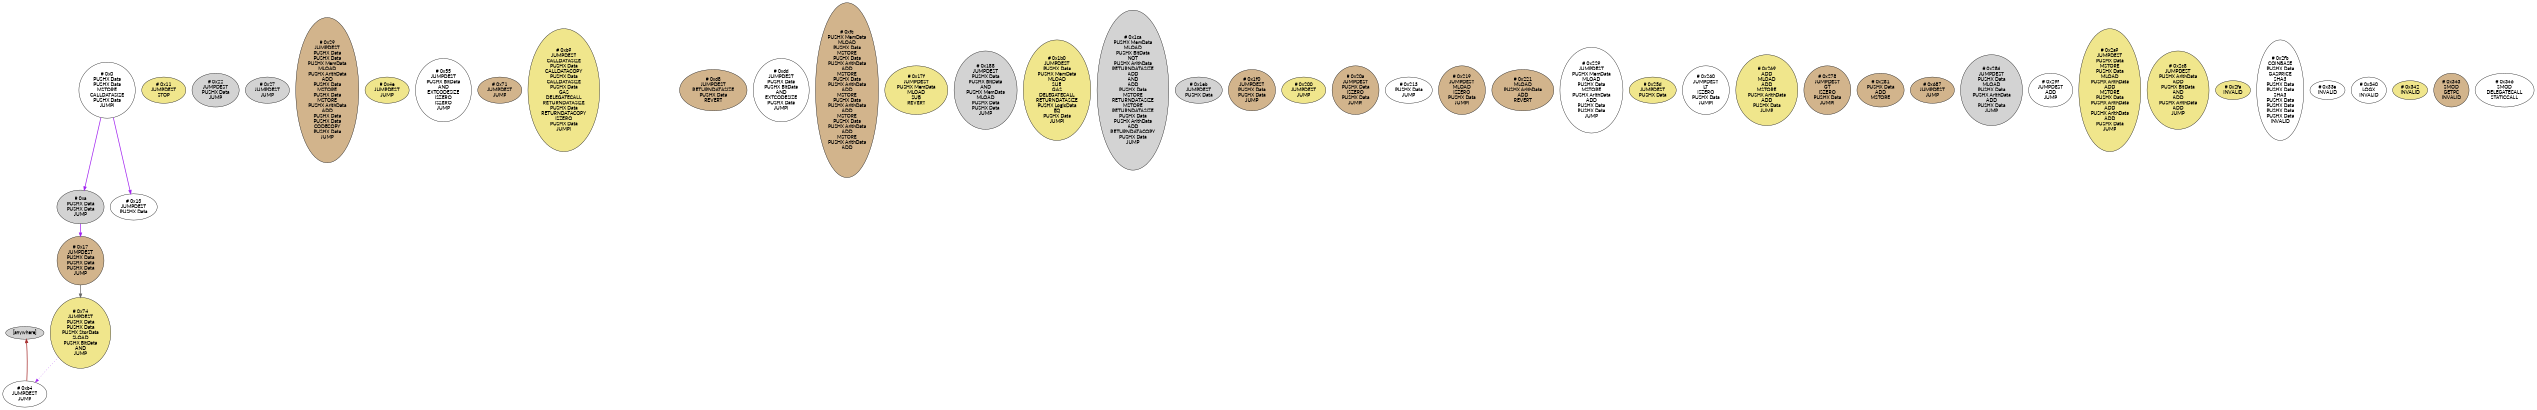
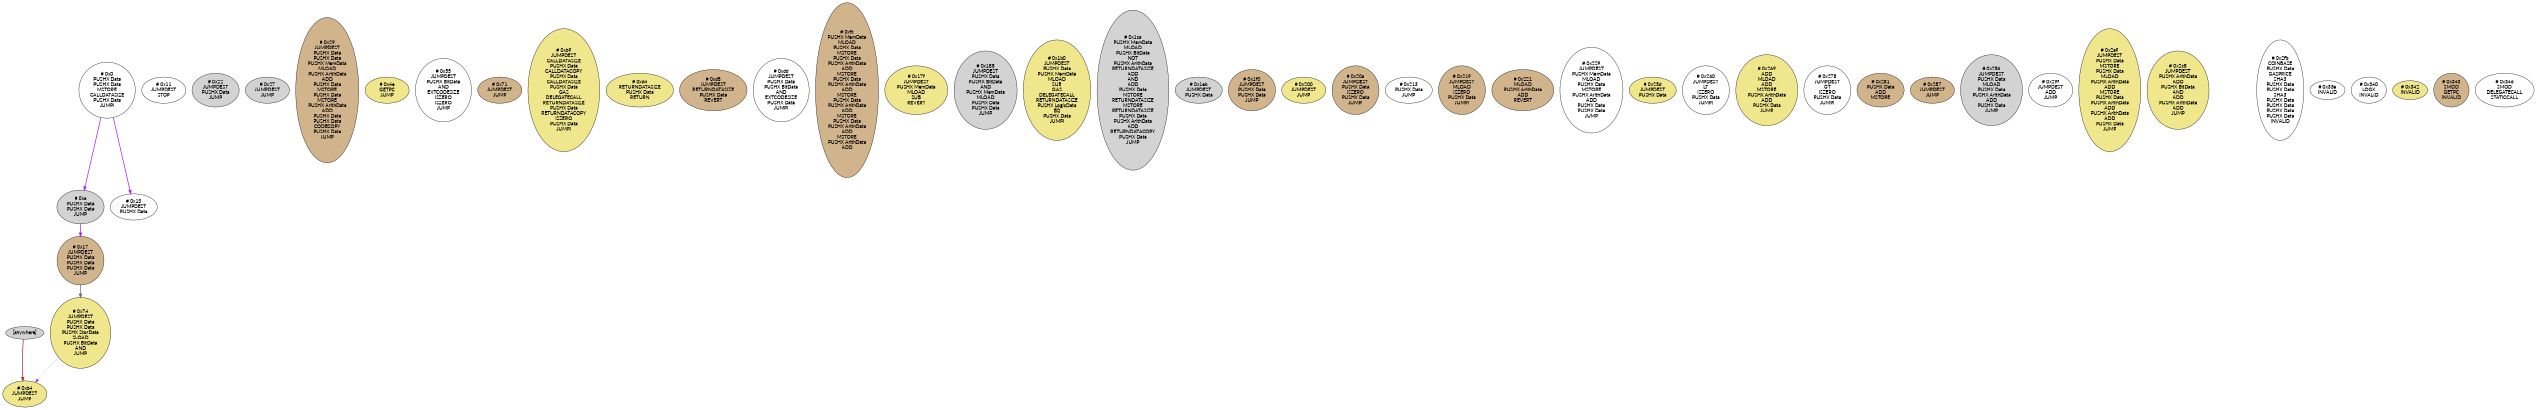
  digraph {
    compound=true
    fontname=Lato
    node [fillcolor=white fontname=Lato style=filled]
    edge [color=purple fontname=Lato style=bold]
    n1 [fillcolor=lightgrey label="[anywhere]"]
    n2 [label="# 0x0\nPUSHX Data\nPUSHX Data\nMSTORE\nCALLDATASIZE\nPUSHX Data\nJUMPI\n"]
    n3 [fillcolor=lightgrey label="# 0xa\nPUSHX Data\nPUSHX Data\nJUMP\n"]
    n4 [label="# 0x13\nJUMPDEST\nPUSHX Data\n"]
    n5 [fillcolor=tan label="# 0x17\nJUMPDEST\nPUSHX Data\nPUSHX Data\nPUSHX Data\nJUMP\n"]
    n6 [fillcolor=khaki label="# 0x74\nJUMPDEST\nPUSHX Data\nPUSHX Data\nPUSHX StorData\nSLOAD\nPUSHX BitData\nAND\nJUMP\n"]
-   n7 [fillcolor=khaki label="# 0x11\nJUMPDEST\nSTOP\n"]
-   n8 [label="# 0xb4\nJUMPDEST\nJUMP\n"]
+   n7 [label="# 0x11\nJUMPDEST\nSTOP\n"]
+   n8 [fillcolor=khaki label="# 0xb4\nJUMPDEST\nJUMP\n"]
    n9 [fillcolor=lightgrey label="# 0x22\nJUMPDEST\nPUSHX Data\nJUMP\n"]
    n10 [fillcolor=lightgrey label="# 0x27\nJUMPDEST\nJUMP\n"]
    n11 [fillcolor=tan label="# 0x29\nJUMPDEST\nPUSHX Data\nPUSHX Data\nPUSHX MemData\nMLOAD\nPUSHX ArithData\nADD\nPUSHX Data\nMSTORE\nPUSHX Data\nMSTORE\nPUSHX ArithData\nADD\nPUSHX Data\nPUSHX Data\nCODECOPY\nPUSHX Data\nJUMP\n"]
-   n12 [fillcolor=khaki label="# 0x4e\nJUMPDEST\nJUMP\n"]
+   n12 [fillcolor=khaki label="# 0x4e\nGETPC\nJUMP\n"]
    n13 [label="# 0x55\nJUMPDEST\nPUSHX BitData\nAND\nEXTCODESIZE\nISZERO\nISZERO\nJUMP\n"]
    n14 [fillcolor=tan label="# 0x71\nJUMPDEST\nJUMP\n"]
    n15 [fillcolor=khaki label="# 0xb9\nJUMPDEST\nCALLDATASIZE\nPUSHX Data\nCALLDATACOPY\nPUSHX Data\nCALLDATASIZE\nPUSHX Data\nGAS\nDELEGATECALL\nRETURNDATASIZE\nPUSHX Data\nRETURNDATACOPY\nISZERO\nPUSHX Data\nJUMPI\n"]
+   n16 [fillcolor=khaki label="# 0xd4\nRETURNDATASIZE\nPUSHX Data\nRETURN\n"]
    n17 [fillcolor=tan label="# 0xd8\nJUMPDEST\nRETURNDATASIZE\nPUSHX Data\nREVERT\n"]
    n18 [label="# 0xdd\nJUMPDEST\nPUSHX Data\nPUSHX BitData\nAND\nEXTCODESIZE\nPUSHX Data\nJUMPI\n"]
    n19 [fillcolor=tan label="# 0xfc\nPUSHX MemData\nMLOAD\nPUSHX Data\nMSTORE\nPUSHX Data\nPUSHX ArithData\nADD\nMSTORE\nPUSHX Data\nPUSHX ArithData\nADD\nMSTORE\nPUSHX Data\nPUSHX ArithData\nADD\nMSTORE\nPUSHX Data\nPUSHX ArithData\nADD\nMSTORE\nPUSHX ArithData\nADD\n"]
    n20 [fillcolor=khaki label="# 0x17f\nJUMPDEST\nPUSHX MemData\nMLOAD\nSUB\nREVERT\n"]
    n21 [fillcolor=lightgrey label="# 0x188\nJUMPDEST\nPUSHX Data\nPUSHX BitData\nAND\nPUSHX MemData\nMLOAD\nPUSHX Data\nPUSHX Data\nJUMP\n"]
    n22 [fillcolor=khaki label="# 0x1b0\nJUMPDEST\nPUSHX Data\nPUSHX MemData\nMLOAD\nSUB\nGAS\nDELEGATECALL\nRETURNDATASIZE\nPUSHX LogicData\nEQ\nPUSHX Data\nJUMPI\n"]
    n23 [fillcolor=lightgrey label="# 0x1ca\nPUSHX MemData\nMLOAD\nPUSHX BitData\nNOT\nPUSHX ArithData\nRETURNDATASIZE\nADD\nAND\nADD\nPUSHX Data\nMSTORE\nRETURNDATASIZE\nMSTORE\nRETURNDATASIZE\nPUSHX Data\nPUSHX ArithData\nADD\nRETURNDATACOPY\nPUSHX Data\nJUMP\n"]
    n24 [fillcolor=lightgrey label="# 0x1eb\nJUMPDEST\nPUSHX Data\n"]
    n25 [fillcolor=tan label="# 0x1f0\nJUMPDEST\nPUSHX Data\nPUSHX Data\nJUMP\n"]
    n26 [fillcolor=khaki label="# 0x200\nJUMPDEST\nJUMP\n"]
    n27 [fillcolor=tan label="# 0x20a\nJUMPDEST\nPUSHX Data\nISZERO\nPUSHX Data\nJUMPI\n"]
    n28 [label="# 0x213\nPUSHX Data\nJUMP\n"]
    n29 [fillcolor=tan label="# 0x219\nJUMPDEST\nMLOAD\nISZERO\nPUSHX Data\nJUMPI\n"]
    n30 [fillcolor=tan label="# 0x221\nMLOAD\nPUSHX ArithData\nADD\nREVERT\n"]
    n31 [label="# 0x229\nJUMPDEST\nPUSHX MemData\nMLOAD\nPUSHX Data\nMSTORE\nPUSHX ArithData\nADD\nPUSHX Data\nPUSHX Data\nJUMP\n"]
    n32 [fillcolor=khaki label="# 0x25d\nJUMPDEST\nPUSHX Data\n"]
    n33 [label="# 0x260\nJUMPDEST\nLT\nISZERO\nPUSHX Data\nJUMPI\n"]
    n34 [fillcolor=khaki label="# 0x269\nADD\nMLOAD\nADD\nMSTORE\nPUSHX ArithData\nADD\nPUSHX Data\nJUMP\n"]
-   n35 [fillcolor=tan label="# 0x278\nJUMPDEST\nGT\nISZERO\nPUSHX Data\nJUMPI\n"]
+   n35 [label="# 0x278\nJUMPDEST\nGT\nISZERO\nPUSHX Data\nJUMPI\n"]
    n36 [fillcolor=tan label="# 0x281\nPUSHX Data\nADD\nMSTORE\n"]
-   n37 [fillcolor=tan label="# 0x687\nJUMPDEST\nJUMP\n"]
+   n37 [fillcolor=tan label="# 0x287\nJUMPDEST\nJUMP\n"]
    n38 [fillcolor=lightgrey label="# 0x28d\nJUMPDEST\nPUSHX Data\nMLOAD\nPUSHX Data\nPUSHX ArithData\nADD\nPUSHX Data\nJUMP\n"]
    n39 [label="# 0x29f\nJUMPDEST\nADD\nJUMP\n"]
    n40 [fillcolor=khaki label="# 0x2a9\nJUMPDEST\nPUSHX Data\nMSTORE\nPUSHX Data\nMLOAD\nPUSHX ArithData\nADD\nMSTORE\nPUSHX Data\nPUSHX ArithData\nADD\nPUSHX ArithData\nADD\nPUSHX Data\nJUMP\n"]
    n41 [fillcolor=khaki label="# 0x2c8\nJUMPDEST\nPUSHX ArithData\nADD\nPUSHX BitData\nAND\nADD\nPUSHX ArithData\nADD\nJUMP\n"]
-   n42 [fillcolor=khaki label="# 0x2fa\nINVALID\n"]
    n43 [label="# 0x2fb\nCOINBASE\nPUSHX Data\nGASPRICE\nSHA3\nPUSHX Data\nPUSHX Data\nSHA3\nPUSHX Data\nPUSHX Data\nPUSHX Data\nPUSHX Data\nINVALID\n"]
    n44 [label="# 0x33e\nINVALID\n"]
    n45 [label="# 0x340\nLOGX\nINVALID\n"]
    n46 [fillcolor=khaki label="# 0x342\nINVALID\n"]
    n47 [fillcolor=tan label="# 0x343\nSMOD\nGETPC\nINVALID\n"]
    n48 [label="# 0x346\nSMOD\nDELEGATECALL\nSTATICCALL\n"]
    n2 -> n3
    n2 -> n4
    n3 -> n5
    n5 -> n6 [color=gray40]
    n6 -> n8 [style=dotted]
-   n8 -> n1 [color=brown]
+   n1 -> n8 [color=brown]
  }
